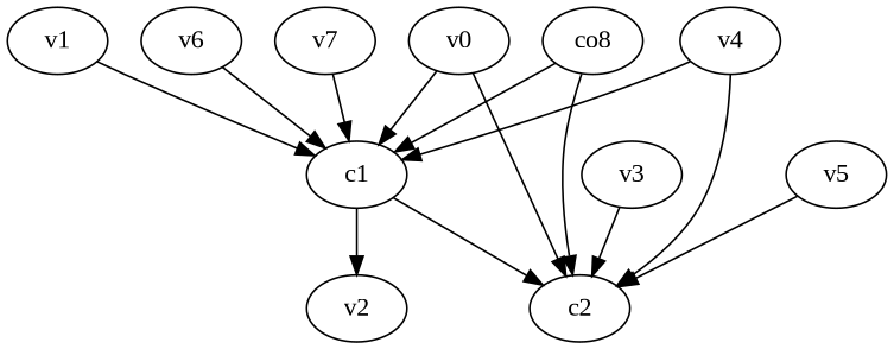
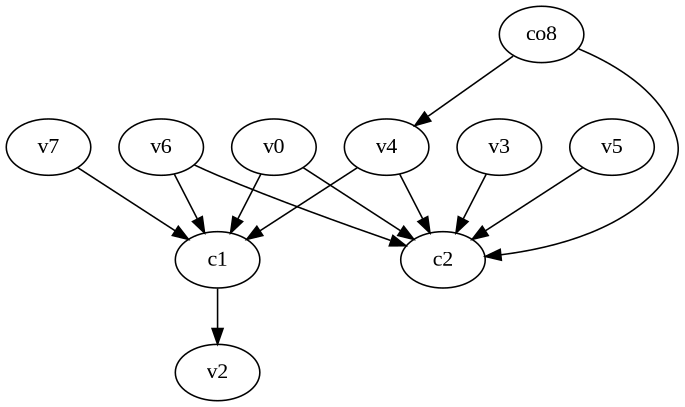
  strict digraph {
    fontname="Liberation Serif"
    node [fontname="Liberation Serif"]
    edge [fontname="Liberation Serif" weight=1]
-   v1
    c1
    v2
    v3
    c2
    v4
    v5
    v6
    v7
    n10 [label=v0]
    n11 [label=co8]
-   v1 -> c1
    c1 -> v2
    v3 -> c2
    v4 -> c1
    v4 -> c2
    v5 -> c2
    v6 -> c1
-   c1 -> c2
+   v6 -> c2
    v7 -> c1
    n10 -> c1
    n10 -> c2
-   n11 -> c1
+   n11 -> v4
    n11 -> c2
  }
